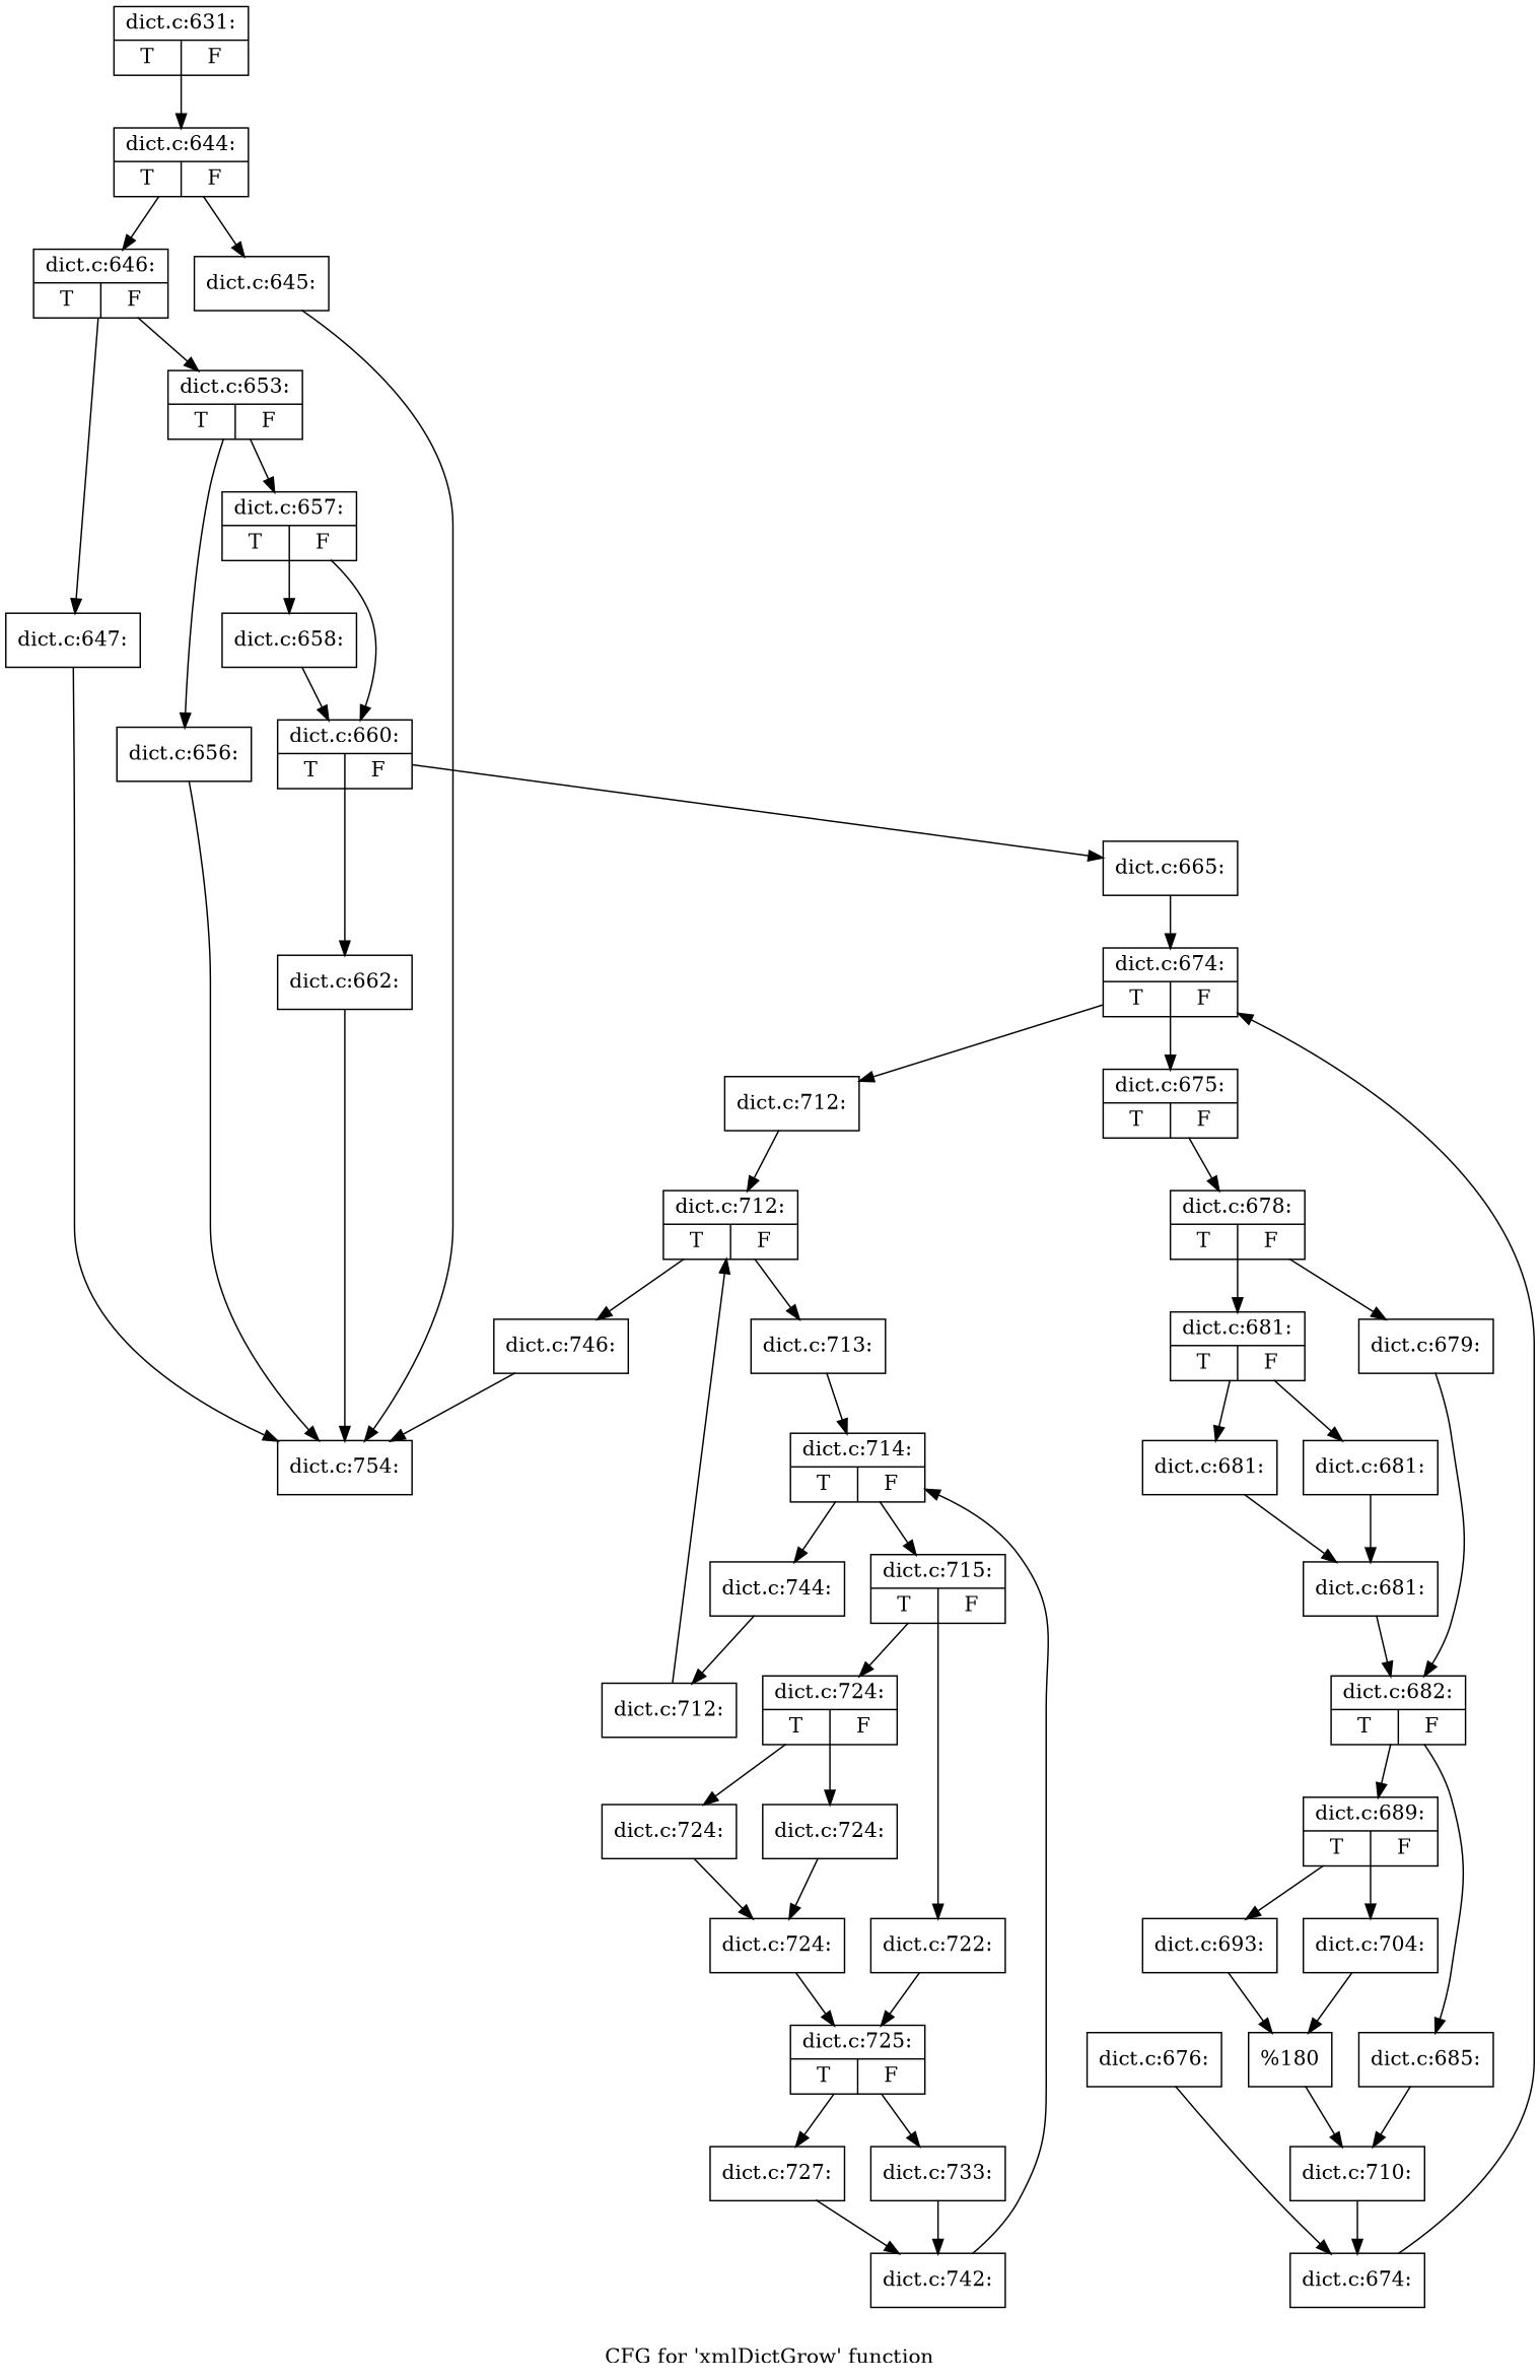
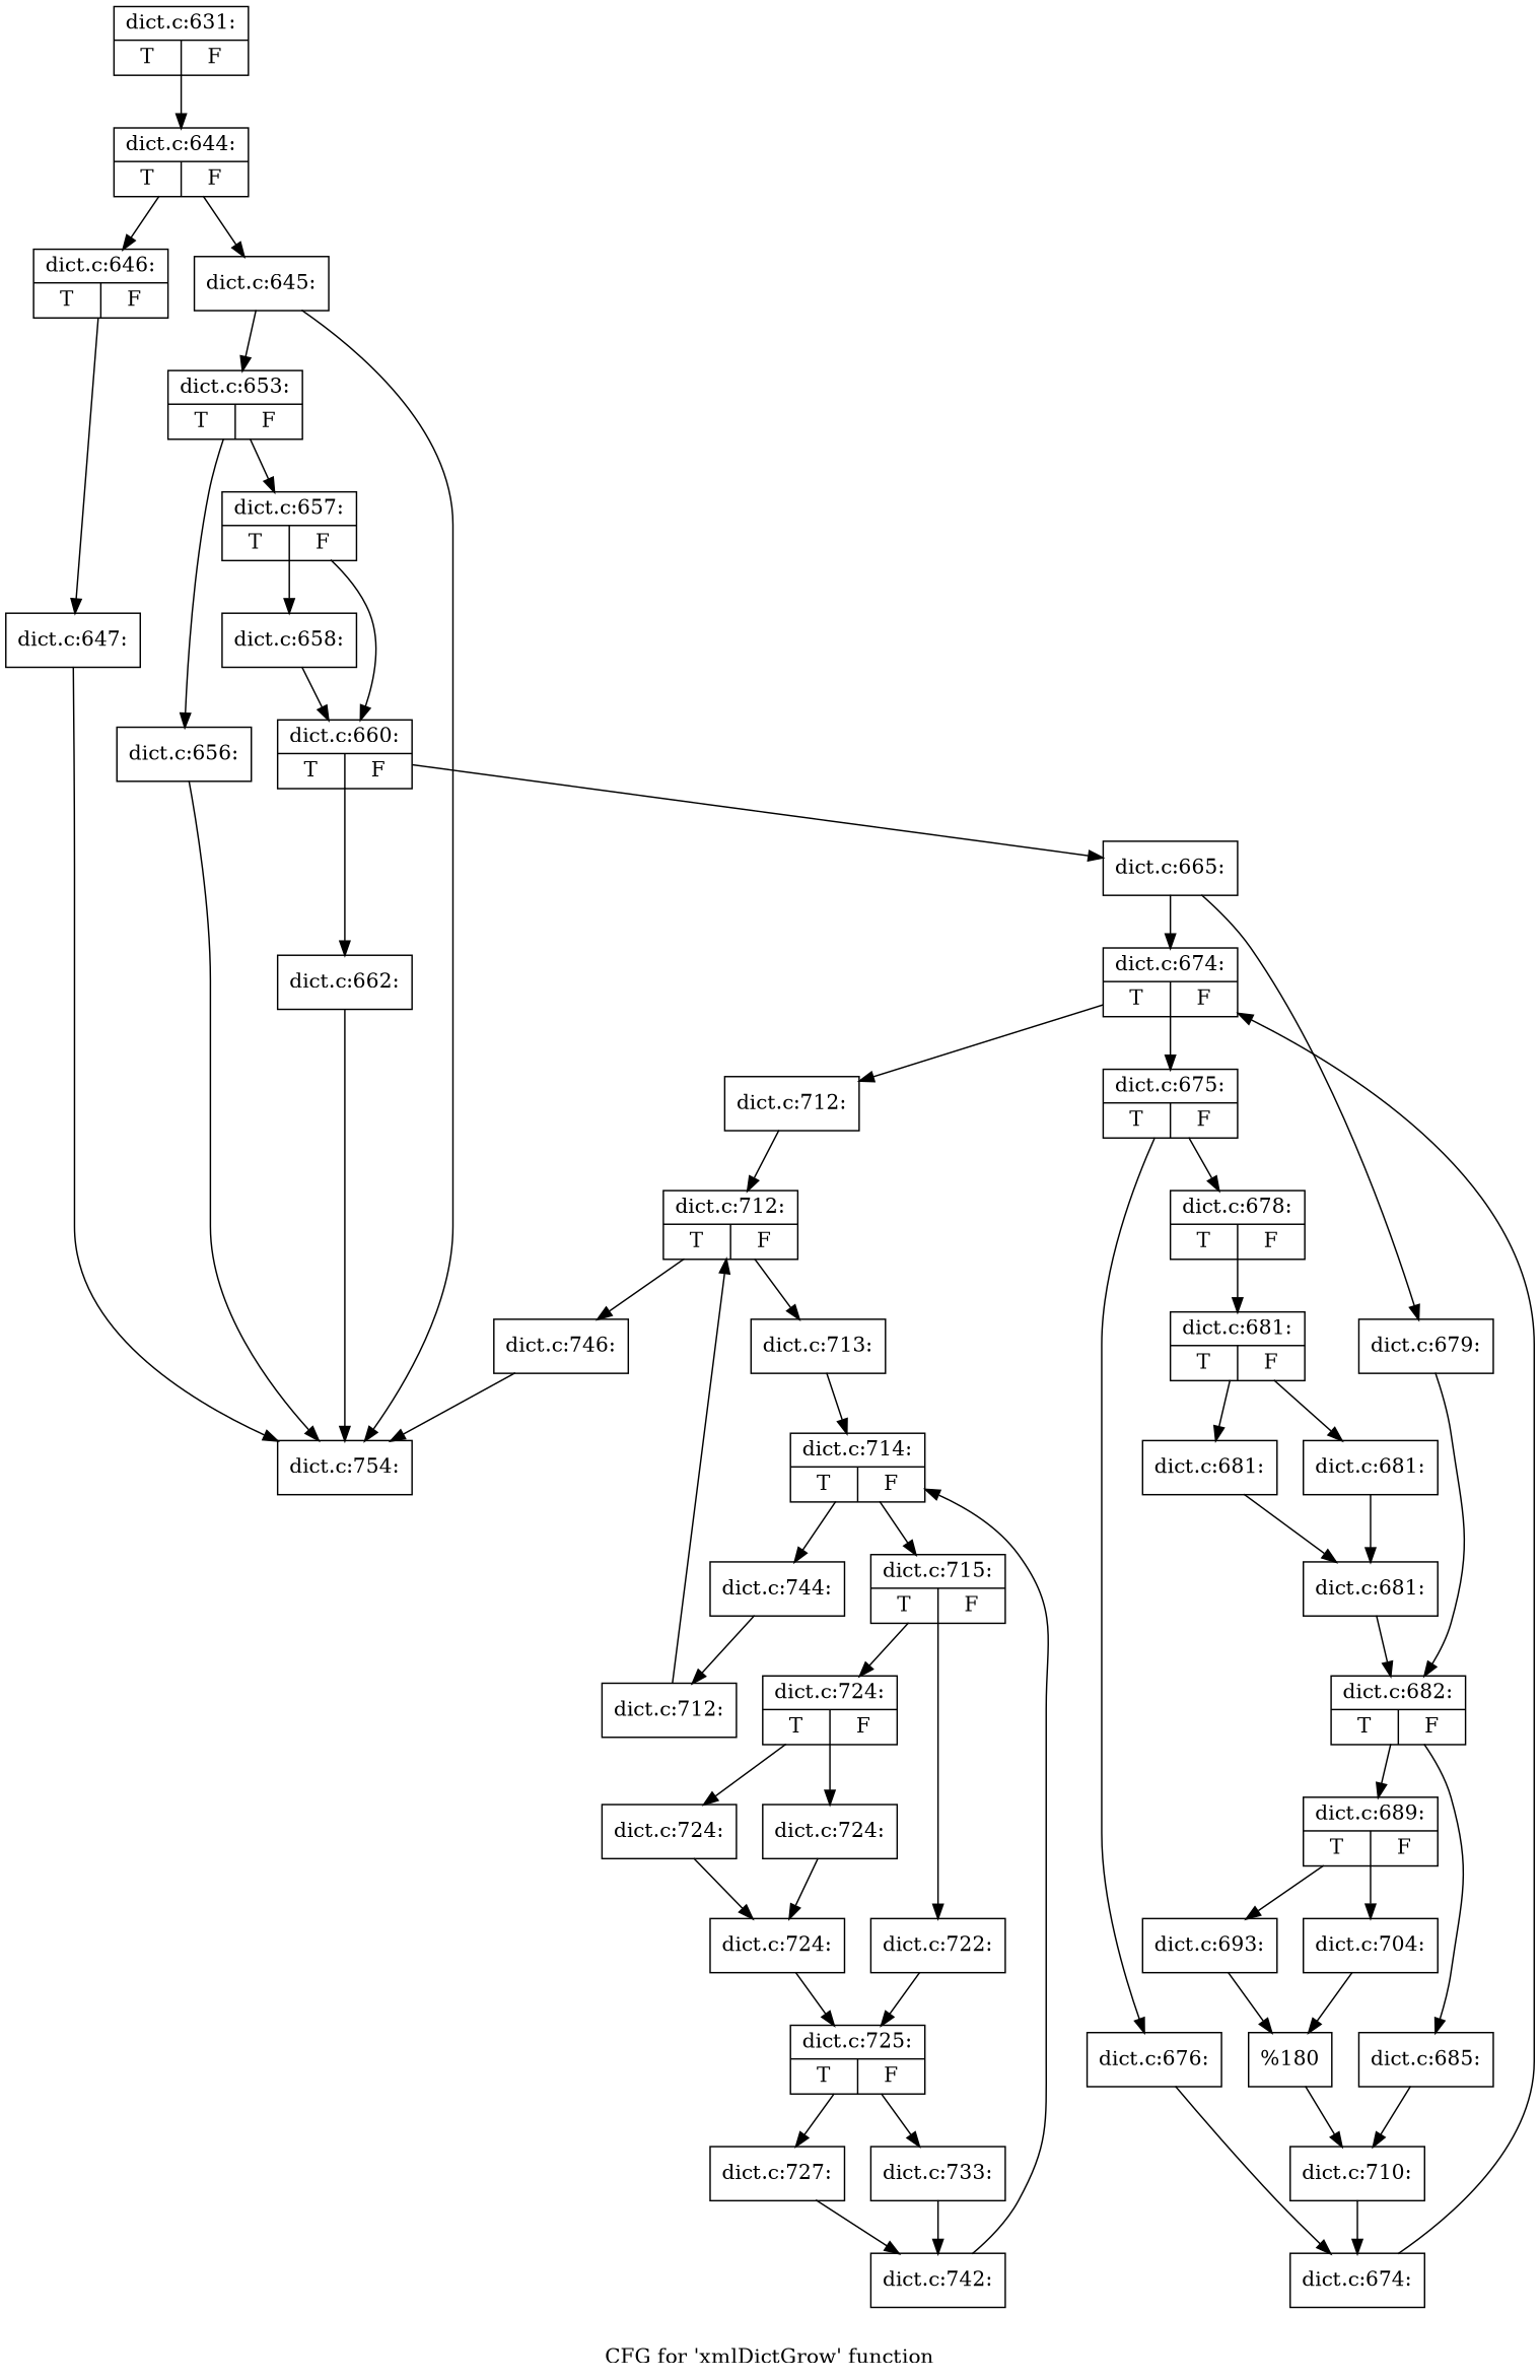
  digraph {
    label="CFG for 'xmlDictGrow' function"
    node [shape=record]
    n1 [label="{dict.c:631:|{<s0>T|<s1>F}}"]
    n2 [label="{dict.c:644:|{<s0>T|<s1>F}}"]
    n3 [label="{dict.c:645:}"]
    n4 [label="{dict.c:646:|{<s0>T|<s1>F}}"]
    n5 [label="{dict.c:754:}"]
    n6 [label="{dict.c:647:}"]
    n7 [label="{dict.c:653:|{<s0>T|<s1>F}}"]
    n8 [label="{dict.c:656:}"]
    n9 [label="{dict.c:657:|{<s0>T|<s1>F}}"]
    n10 [label="{dict.c:658:}"]
    n11 [label="{dict.c:660:|{<s0>T|<s1>F}}"]
    n12 [label="{dict.c:662:}"]
    n13 [label="{dict.c:665:}"]
    n14 [label="{dict.c:674:|{<s0>T|<s1>F}}"]
    n15 [label="{dict.c:675:|{<s0>T|<s1>F}}"]
    n16 [label="{dict.c:712:}"]
    n17 [label="{dict.c:676:}"]
    n18 [label="{dict.c:678:|{<s0>T|<s1>F}}"]
    n19 [label="{dict.c:712:|{<s0>T|<s1>F}}"]
    n20 [label="{dict.c:674:}"]
    n21 [label="{dict.c:679:}"]
    n22 [label="{dict.c:681:|{<s0>T|<s1>F}}"]
    n23 [label="{dict.c:713:}"]
    n24 [label="{dict.c:746:}"]
    n25 [label="{dict.c:682:|{<s0>T|<s1>F}}"]
    n26 [label="{dict.c:681:}"]
    n27 [label="{dict.c:681:}"]
    n28 [label="{dict.c:685:}"]
    n29 [label="{dict.c:689:|{<s0>T|<s1>F}}"]
    n30 [label="{dict.c:681:}"]
    n31 [label="{dict.c:710:}"]
    n32 [label="{dict.c:693:}"]
    n33 [label="{dict.c:704:}"]
    n34 [label="{%180}"]
    n35 [label="{dict.c:714:|{<s0>T|<s1>F}}"]
    n36 [label="{dict.c:715:|{<s0>T|<s1>F}}"]
    n37 [label="{dict.c:744:}"]
    n38 [label="{dict.c:722:}"]
    n39 [label="{dict.c:724:|{<s0>T|<s1>F}}"]
    n40 [label="{dict.c:712:}"]
    n41 [label="{dict.c:725:|{<s0>T|<s1>F}}"]
    n42 [label="{dict.c:724:}"]
    n43 [label="{dict.c:724:}"]
    n44 [label="{dict.c:727:}"]
    n45 [label="{dict.c:733:}"]
    n46 [label="{dict.c:724:}"]
    n47 [label="{dict.c:742:}"]
    n1 -> n2
    n2 -> n3
    n2 -> n4
    n3 -> n5
    n4 -> n6
-   n4 -> n7
+   n3 -> n7
    n6 -> n5
    n7 -> n8
    n7 -> n9
    n8 -> n5
    n9 -> n10
    n9 -> n11
    n10 -> n11
    n11 -> n12
    n11 -> n13
    n12 -> n5
    n13 -> n14
    n14 -> n15
    n14 -> n16
+   n15 -> n17
    n15 -> n18
    n16 -> n19
    n17 -> n20
-   n18 -> n21
+   n13 -> n21
    n18 -> n22
    n19 -> n23
    n19 -> n24
    n20 -> n14
    n21 -> n25
    n22 -> n26
    n22 -> n27
    n23 -> n35
    n24 -> n5
    n25 -> n28
    n25 -> n29
    n26 -> n30
    n27 -> n30
    n28 -> n31
    n29 -> n32
    n29 -> n33
    n30 -> n25
    n31 -> n20
    n32 -> n34
    n33 -> n34
    n34 -> n31
    n35 -> n36
    n35 -> n37
    n36 -> n38
    n36 -> n39
    n37 -> n40
    n38 -> n41
    n39 -> n42
    n39 -> n43
    n40 -> n19
    n41 -> n44
    n41 -> n45
    n42 -> n46
    n43 -> n46
    n44 -> n47
    n45 -> n47
    n46 -> n41
    n47 -> n35
  }
